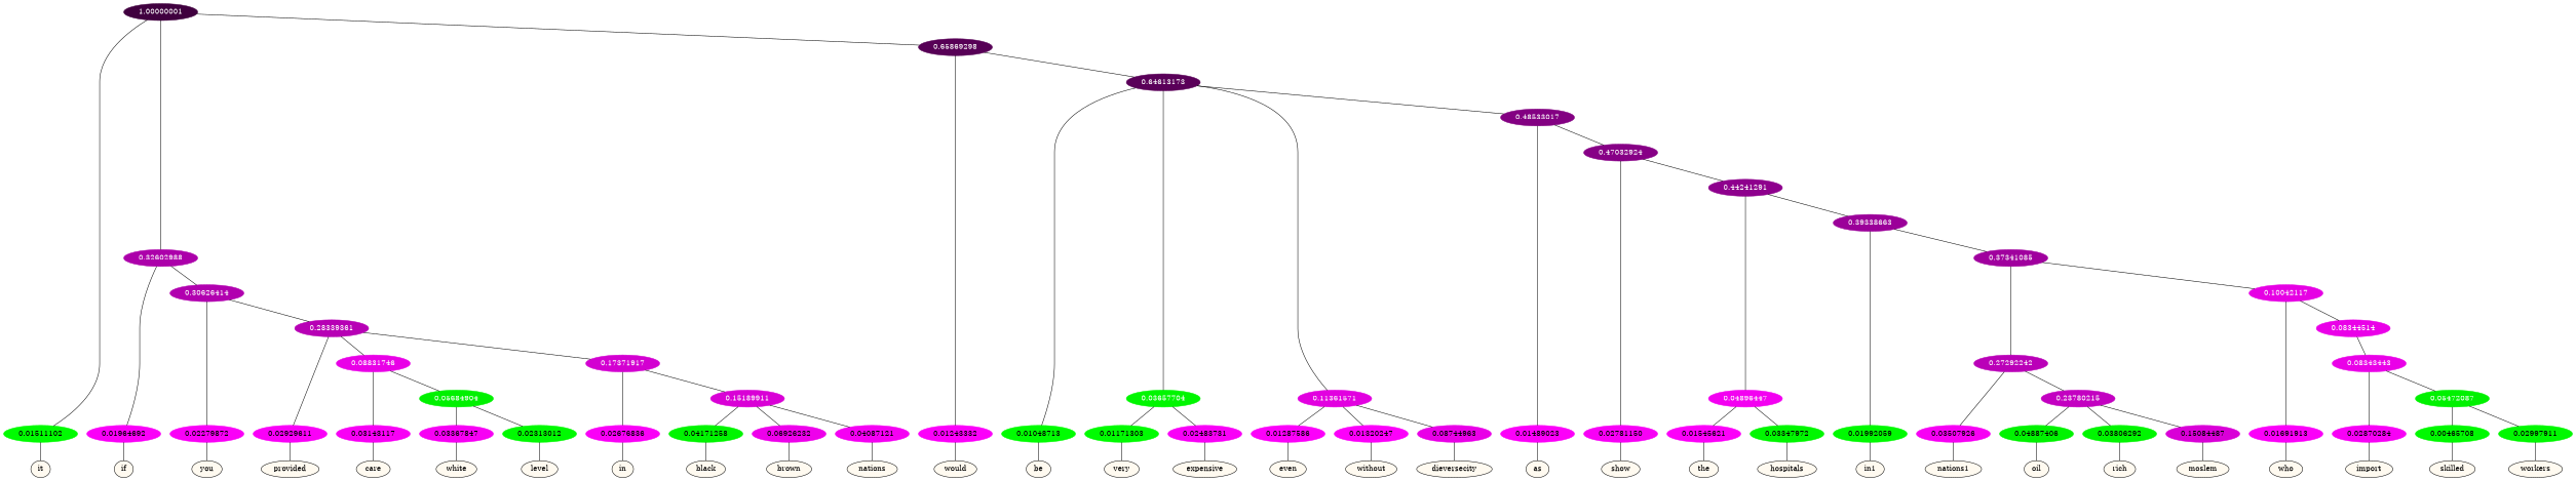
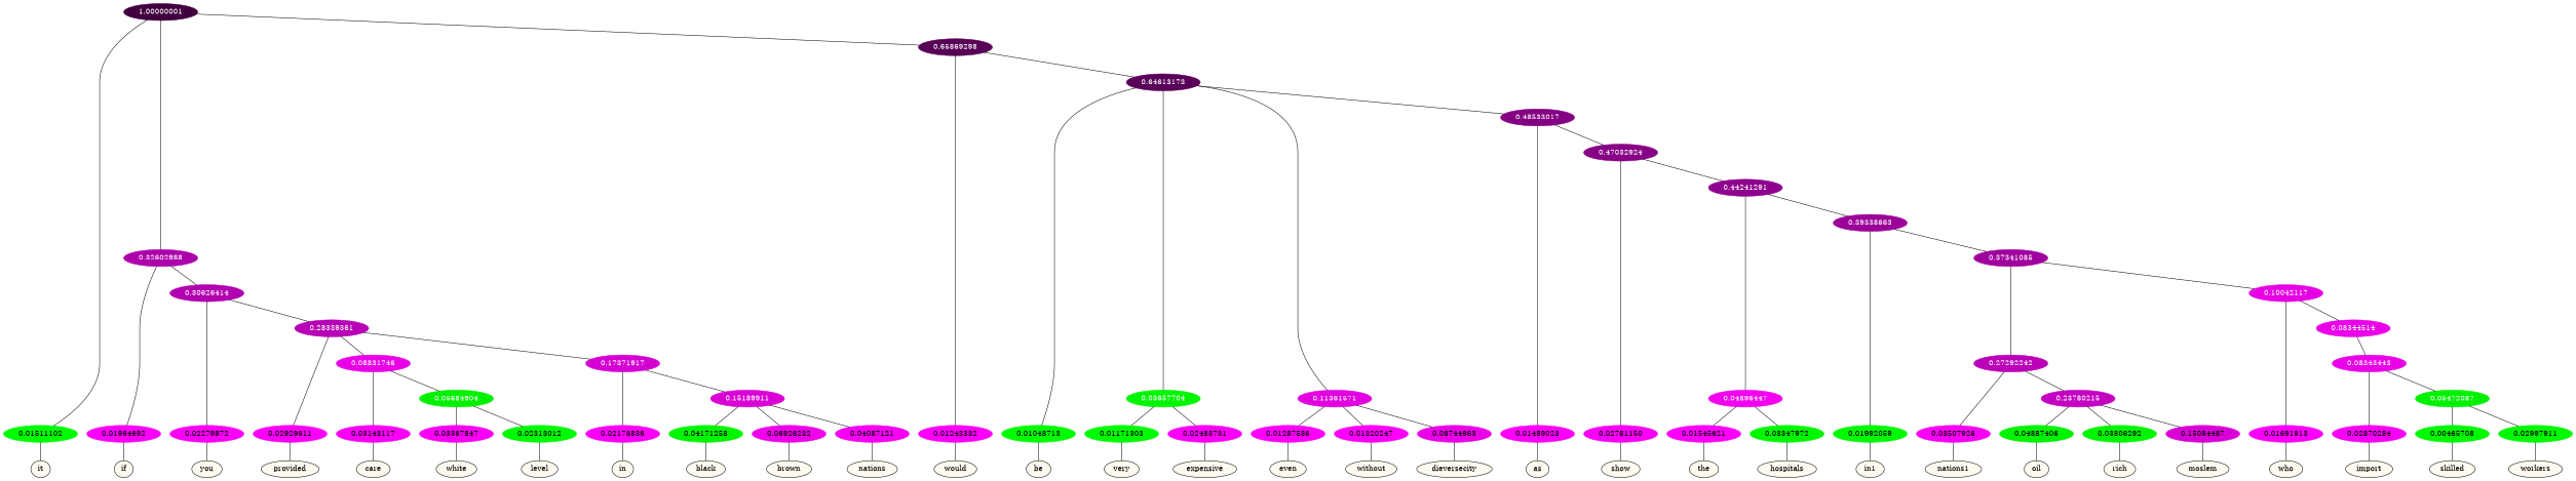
  graph {
    node [color=black format=png nodesep=0.001 ordering=out overlap_scaling=0.01 ranksep=0.001 style=filled]
    n1 [fillcolor=floralwhite height=0.15 label=if style="filled,solid" width=0.15]
    n2 [fillcolor=floralwhite height=0.15 label=you style="filled,solid" width=0.15]
    n3 [fillcolor=floralwhite height=0.15 label=provided style="filled,solid" width=0.15]
    n4 [fillcolor=floralwhite height=0.15 label=white style="filled,solid" width=0.15]
    n5 [fillcolor=floralwhite height=0.15 label=level style="filled,solid" width=0.15]
    n6 [fillcolor=floralwhite height=0.15 label=care style="filled,solid" width=0.15]
    n7 [fillcolor=floralwhite height=0.15 label=in style="filled,solid" width=0.15]
    n8 [fillcolor=floralwhite height=0.15 label=black style="filled,solid" width=0.15]
    n9 [fillcolor=floralwhite height=0.15 label=brown style="filled,solid" width=0.15]
    n10 [fillcolor=floralwhite height=0.15 label=nations style="filled,solid" width=0.15]
    n11 [fillcolor=floralwhite height=0.15 label=it style="filled,solid" width=0.15]
    n12 [fillcolor=floralwhite height=0.15 label=would style="filled,solid" width=0.15]
    n13 [fillcolor=floralwhite height=0.15 label=be style="filled,solid" width=0.15]
    n14 [fillcolor=floralwhite height=0.15 label=very style="filled,solid" width=0.15]
    n15 [fillcolor=floralwhite height=0.15 label=expensive style="filled,solid" width=0.15]
    n16 [fillcolor=floralwhite height=0.15 label=even style="filled,solid" width=0.15]
    n17 [fillcolor=floralwhite height=0.15 label=without style="filled,solid" width=0.15]
    n18 [fillcolor=floralwhite height=0.15 label=dieversecity style="filled,solid" width=0.15]
    n19 [fillcolor=floralwhite height=0.15 label=as style="filled,solid" width=0.15]
    n20 [fillcolor=floralwhite height=0.15 label=the style="filled,solid" width=0.15]
    n21 [fillcolor=floralwhite height=0.15 label=hospitals style="filled,solid" width=0.15]
    n22 [fillcolor=floralwhite height=0.15 label=in1 style="filled,solid" width=0.15]
    n23 [fillcolor=floralwhite height=0.15 label=oil style="filled,solid" width=0.15]
    n24 [fillcolor=floralwhite height=0.15 label=rich style="filled,solid" width=0.15]
    n25 [fillcolor=floralwhite height=0.15 label=moslem style="filled,solid" width=0.15]
    n26 [fillcolor=floralwhite height=0.15 label=nations1 style="filled,solid" width=0.15]
    n27 [fillcolor=floralwhite height=0.15 label=who style="filled,solid" width=0.15]
    n28 [fillcolor=floralwhite height=0.15 label=import style="filled,solid" width=0.15]
    n29 [fillcolor=floralwhite height=0.15 label=skilled style="filled,solid" width=0.15]
    n30 [fillcolor=floralwhite height=0.15 label=workers style="filled,solid" width=0.15]
    n31 [fillcolor=floralwhite height=0.15 label=show style="filled,solid" width=0.15]
    n32 [color="0.835 1.000 0.980" fontcolor=black height=0.15 label=0.01964692 width=0.15]
    n33 [color="0.835 1.000 0.977" fontcolor=black height=0.15 label=0.02279872 width=0.15]
    n34 [color="0.835 1.000 0.979" fontcolor=black height=0.15 label=0.02929611 width=0.15]
    n35 [color="0.835 1.000 0.966" fontcolor=black height=0.15 label=0.03367847 width=0.15]
    n36 [color="0.334 1.000 0.977" fontcolor=black height=0.15 label=0.02313012 width=0.15]
    n37 [color="0.835 1.000 0.969" fontcolor=black height=0.15 label=0.03143117 width=0.15]
-   n38 [color="0.835 1.000 0.978" fontcolor=black height=0.15 label=0.02676836 width=0.15]
+   n38 [color="0.835 1.000 0.978" fontcolor=black height=0.15 label=0.02176836 width=0.15]
    n39 [color="0.334 1.000 0.958" fontcolor=black height=0.15 label=0.04171258 width=0.15]
    n40 [color="0.835 1.000 0.931" fontcolor=black height=0.15 label=0.06926232 width=0.15]
    n41 [color="0.835 1.000 0.959" fontcolor=black height=0.15 label=0.04087121 width=0.15]
    n42 [color="0.334 1.000 0.985" fontcolor=black height=0.15 label=0.01511102 width=0.15]
    n43 [color="0.835 1.000 0.988" fontcolor=black height=0.15 label=0.01243332 width=0.15]
    n44 [color="0.334 1.000 0.990" fontcolor=black height=0.15 label=0.01048713 width=0.15]
    n45 [color="0.334 1.000 0.988" fontcolor=black height=0.15 label=0.01171303 width=0.15]
    n46 [color="0.835 1.000 0.975" fontcolor=black height=0.15 label=0.02483731 width=0.15]
    n47 [color="0.835 1.000 0.987" fontcolor=black height=0.15 label=0.01287586 width=0.15]
    n48 [color="0.835 1.000 0.987" fontcolor=black height=0.15 label=0.01320247 width=0.15]
    n49 [color="0.835 1.000 0.913" fontcolor=black height=0.15 label=0.08744963 width=0.15]
    n50 [color="0.835 1.000 0.985" fontcolor=black height=0.15 label=0.01489023 width=0.15]
    n51 [color="0.835 1.000 0.985" fontcolor=black height=0.15 label=0.01545621 width=0.15]
    n52 [color="0.334 1.000 0.967" fontcolor=black height=0.15 label=0.03347972 width=0.15]
    n53 [color="0.334 1.000 0.980" fontcolor=black height=0.15 label=0.01992059 width=0.15]
    n54 [color="0.334 1.000 0.951" fontcolor=black height=0.15 label=0.04887406 width=0.15]
    n55 [color="0.334 1.000 0.962" fontcolor=black height=0.15 label=0.03806292 width=0.15]
    n56 [color="0.835 1.000 0.849" fontcolor=black height=0.15 label=0.15084487 width=0.15]
    n57 [color="0.835 1.000 0.965" fontcolor=black height=0.15 label=0.03507926 width=0.15]
    n58 [color="0.835 1.000 0.983" fontcolor=black height=0.15 label=0.01691913 width=0.15]
    n59 [color="0.835 1.000 0.971" fontcolor=black height=0.15 label=0.02870284 width=0.15]
    n60 [color="0.334 1.000 0.975" fontcolor=black height=0.15 label=0.00465708 width=0.15]
    n61 [color="0.334 1.000 0.970" fontcolor=black height=0.15 label=0.02997911 width=0.15]
    n62 [color="0.835 1.000 0.972" fontcolor=black height=0.15 label=0.02781150 width=0.15]
    n63 [color="0.835 1.000 0.250" fontcolor=grey99 height=0.15 label=1.00000001 width=0.15]
    n64 [color="0.835 1.000 0.674" fontcolor=grey99 height=0.15 label=0.32602988 width=0.15]
    n65 [color="0.835 1.000 0.341" fontcolor=grey99 height=0.15 label=0.65869298 width=0.15]
    n66 [color="0.835 1.000 0.694" fontcolor=grey99 height=0.15 label=0.30626414 width=0.15]
    n67 [color="0.835 1.000 0.354" fontcolor=grey99 height=0.15 label=0.64613173 width=0.15]
    n68 [color="0.835 1.000 0.717" fontcolor=grey99 height=0.15 label=0.28339361 width=0.15]
    n69 [color="0.334 1.000 0.963" fontcolor=grey99 height=0.15 label=0.03657704 width=0.15]
    n70 [color="0.835 1.000 0.886" fontcolor=grey99 height=0.15 label=0.11361571 width=0.15]
    n71 [color="0.835 1.000 0.515" fontcolor=grey99 height=0.15 label=0.48533017 width=0.15]
    n72 [color="0.835 1.000 0.912" fontcolor=grey99 height=0.15 label=0.08831746 width=0.15]
    n73 [color="0.835 1.000 0.826" fontcolor=grey99 height=0.15 label=0.17371917 width=0.15]
    n74 [color="0.835 1.000 0.530" fontcolor=grey99 height=0.15 label=0.47032924 width=0.15]
    n75 [color="0.334 1.000 0.943" fontcolor=grey99 height=0.15 label=0.05684904 width=0.15]
    n76 [color="0.835 1.000 0.848" fontcolor=grey99 height=0.15 label=0.15189911 width=0.15]
    n77 [color="0.835 1.000 0.558" fontcolor=grey99 height=0.15 label=0.44241291 width=0.15]
    n78 [color="0.835 1.000 0.951" fontcolor=grey99 height=0.15 label=0.04896447 width=0.15]
    n79 [color="0.835 1.000 0.607" fontcolor=grey99 height=0.15 label=0.39338663 width=0.15]
    n80 [color="0.835 1.000 0.627" fontcolor=grey99 height=0.15 label=0.37341085 width=0.15]
    n81 [color="0.835 1.000 0.727" fontcolor=grey99 height=0.15 label=0.27292242 width=0.15]
    n82 [color="0.835 1.000 0.900" fontcolor=grey99 height=0.15 label=0.10042117 width=0.15]
    n83 [color="0.835 1.000 0.762" fontcolor=grey99 height=0.15 label=0.23780215 width=0.15]
    n84 [color="0.835 1.000 0.917" fontcolor=grey99 height=0.15 label=0.08344514 width=0.15]
    n85 [color="0.835 1.000 0.917" fontcolor=grey99 height=0.15 label=0.08343443 width=0.15]
    n86 [color="0.334 1.000 0.945" fontcolor=grey99 height=0.15 label=0.05472087 width=0.15]
    subgraph sub_1 {
      rank=same
      n1
      n2
      n3
      n4
      n5
      n6
      n7
      n8
      n9
      n10
      n11
      n12
      n13
      n14
      n15
      n16
      n17
      n18
      n19
      n20
      n21
      n22
      n23
      n24
      n25
      n26
      n27
      n28
      n29
      n30
      n31
    }
    subgraph sub_2 {
      rank=same
      n32
      n33
      n34
      n35
      n36
      n37
      n38
      n39
      n40
      n41
      n42
      n43
      n44
      n45
      n46
      n47
      n48
      n49
      n50
      n51
      n52
      n53
      n54
      n55
      n56
      n57
      n58
      n59
      n60
      n61
      n62
    }
    n32 -- n1
    n33 -- n2
    n34 -- n3
    n35 -- n4
    n36 -- n5
    n37 -- n6
    n38 -- n7
    n39 -- n8
    n40 -- n9
    n41 -- n10
    n42 -- n11
    n43 -- n12
    n44 -- n13
    n45 -- n14
    n46 -- n15
    n47 -- n16
    n48 -- n17
    n49 -- n18
    n50 -- n19
    n51 -- n20
    n52 -- n21
    n53 -- n22
    n54 -- n23
    n55 -- n24
    n56 -- n25
    n57 -- n26
    n58 -- n27
    n59 -- n28
    n60 -- n29
    n61 -- n30
    n62 -- n31
    n63 -- n42
    n63 -- n64
    n63 -- n65
    n64 -- n32
    n64 -- n66
    n65 -- n43
    n65 -- n67
    n66 -- n33
    n66 -- n68
    n67 -- n44
    n67 -- n69
    n67 -- n70
    n67 -- n71
    n68 -- n34
    n68 -- n72
    n68 -- n73
    n69 -- n45
    n69 -- n46
    n70 -- n47
    n70 -- n48
    n70 -- n49
    n71 -- n50
    n71 -- n74
    n72 -- n37
    n72 -- n75
    n73 -- n38
    n73 -- n76
    n74 -- n62
    n74 -- n77
    n75 -- n35
    n75 -- n36
    n76 -- n39
    n76 -- n40
    n76 -- n41
    n77 -- n78
    n77 -- n79
    n78 -- n51
    n78 -- n52
    n79 -- n53
    n79 -- n80
    n80 -- n81
    n80 -- n82
    n81 -- n57
    n81 -- n83
    n82 -- n58
    n82 -- n84
    n83 -- n54
    n83 -- n55
    n83 -- n56
    n84 -- n85
    n85 -- n59
    n85 -- n86
    n86 -- n60
    n86 -- n61
  }
